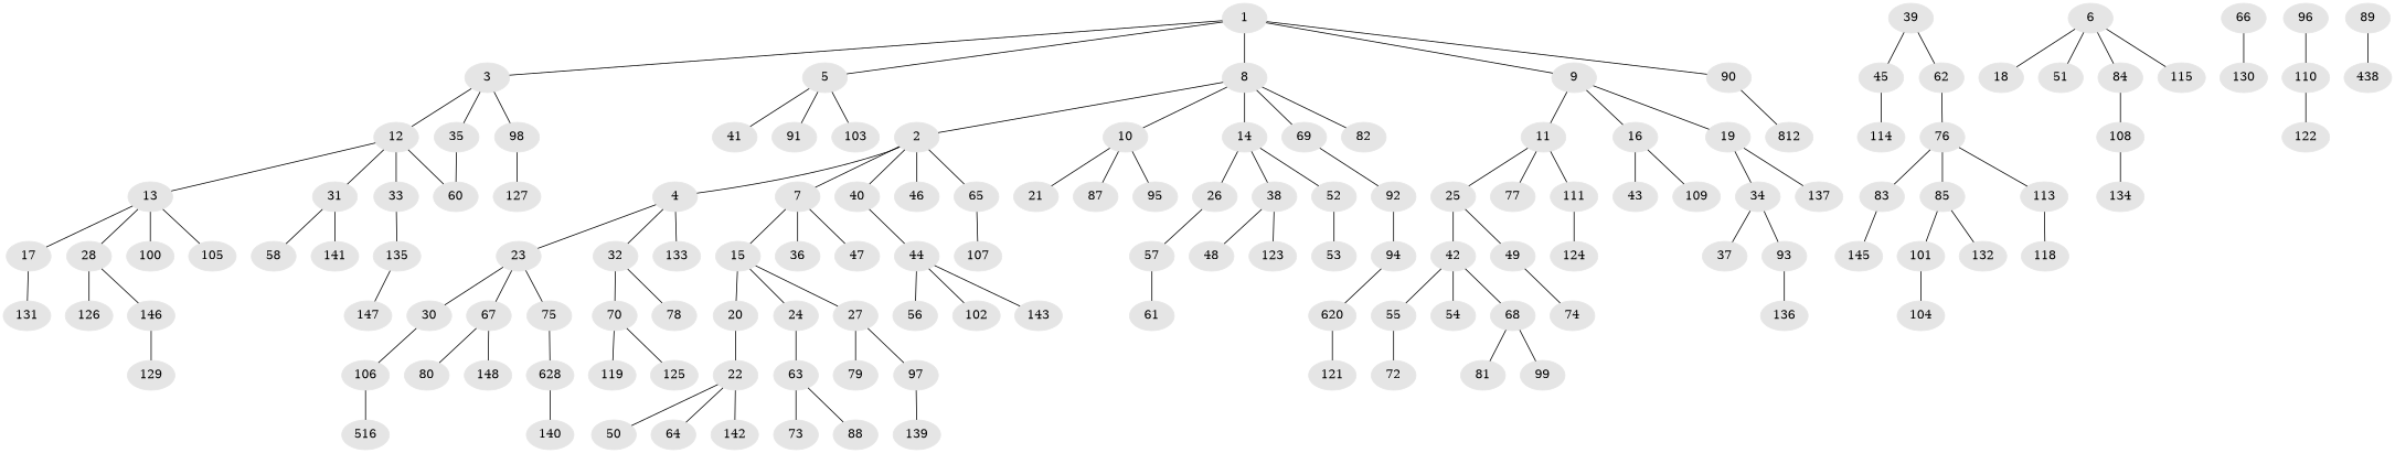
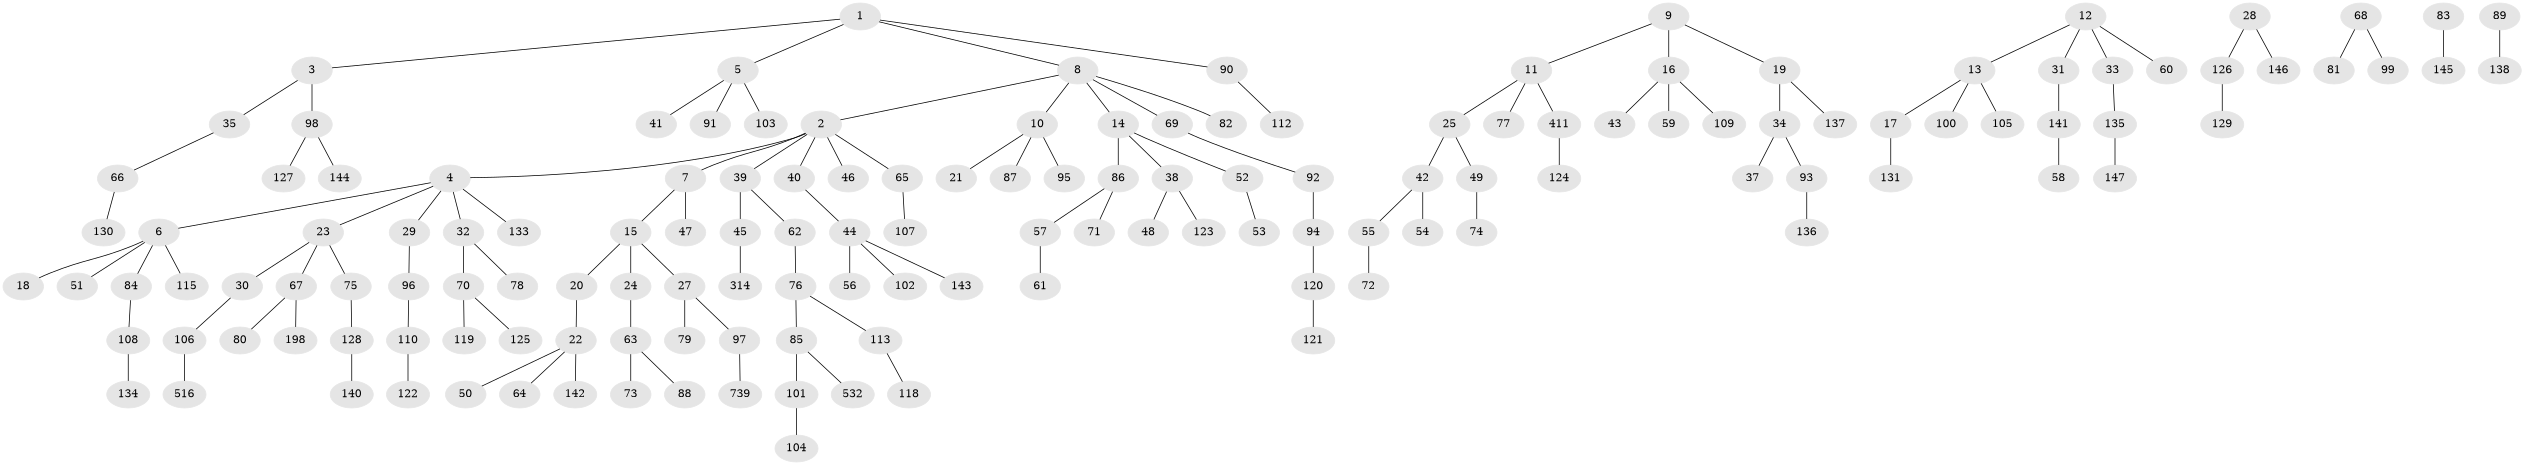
  graph {
    node [color=gray90 style=filled]
    1
    3
    5
    8
    9
    90
    2
    4
    7
    39
    40
    46
    65
    12
    35
    98
    41
    91
    103
    10
    14
    69
    82
    11
    16
    19
-   112 [label=812]
+   112
    6
    23
+   29
    32
    133
    15
-   36
    47
    45
    62
    44
    107
    13
    31
    33
    60
    66
    127
+   144
    18
    51
    84
    115
    30
    67
    75
    96
    70
    78
    108
    20
    24
    27
    21
    87
    95
-   26
+   26 [label=86]
    38
    52
    92
    25
    77
-   111
+   111 [label=411]
    43
+   59
    109
    34
    137
    42
    49
    124
    17
    28
    100
    105
    58
    141
    135
    131
    126
    146
    57
+   71
    48
    123
    53
    22
    63
    79
    97
    37
    93
    50
    64
    142
    106
    80
-   148
-   128 [label=628]
+   148 [label=198]
+   128
    73
    88
    55
    54
    68
    74
    72
    61
-   139
+   139 [label=739]
    129
    110
    n118 [label=516]
    119
    125
    147
    136
    130
-   114
+   114 [label=314]
    76
    56
    102
    143
    81
    99
    83
    85
    113
    94
    140
    145
    101
-   132
+   132 [label=532]
    89
-   138 [label=438]
+   138
    118
    134
    104
-   120 [label=620]
+   120
    121
    122
    1 -- 3
    1 -- 5
    1 -- 8
-   1 -- 9
    1 -- 90
-   3 -- 12
    3 -- 35
    3 -- 98
    5 -- 41
    5 -- 91
    5 -- 103
    8 -- 2
    8 -- 10
    8 -- 14
    8 -- 69
    8 -- 82
    9 -- 11
    9 -- 16
    9 -- 19
    90 -- 112
    2 -- 4
    2 -- 7
+   2 -- 39
    2 -- 40
    2 -- 46
    2 -- 65
+   4 -- 6
    4 -- 23
+   4 -- 29
    4 -- 32
    4 -- 133
    7 -- 15
-   7 -- 36
    7 -- 47
    39 -- 45
    39 -- 62
    40 -- 44
    65 -- 107
    12 -- 13
    12 -- 31
    12 -- 33
    12 -- 60
-   35 -- 60
+   35 -- 66
    98 -- 127
+   98 -- 144
    10 -- 21
    10 -- 87
    10 -- 95
    14 -- 26
    14 -- 38
    14 -- 52
    69 -- 92
    11 -- 25
    11 -- 77
    11 -- 111
    16 -- 43
+   16 -- 59
    16 -- 109
    19 -- 34
    19 -- 137
    6 -- 18
    6 -- 51
    6 -- 84
    6 -- 115
    23 -- 30
    23 -- 67
    23 -- 75
+   29 -- 96
    32 -- 70
    32 -- 78
    15 -- 20
    15 -- 24
    15 -- 27
    45 -- 114
    62 -- 76
    44 -- 56
    44 -- 102
    44 -- 143
    13 -- 17
-   13 -- 28
    13 -- 100
    13 -- 105
-   31 -- 58
+   141 -- 58
    31 -- 141
    33 -- 135
    66 -- 130
    84 -- 108
    30 -- 106
    67 -- 80
    67 -- 148
    75 -- 128
    96 -- 110
    70 -- 119
    70 -- 125
    108 -- 134
    20 -- 22
    24 -- 63
    27 -- 79
    27 -- 97
    26 -- 57
+   26 -- 71
    38 -- 48
    38 -- 123
    52 -- 53
    92 -- 94
    25 -- 42
    25 -- 49
    111 -- 124
    34 -- 37
    34 -- 93
    42 -- 55
    42 -- 54
-   42 -- 68
    49 -- 74
    17 -- 131
    28 -- 126
    28 -- 146
    135 -- 147
-   146 -- 129
+   126 -- 129
    57 -- 61
    22 -- 50
    22 -- 64
    22 -- 142
    63 -- 73
    63 -- 88
    97 -- 139
    93 -- 136
    106 -- n118
    128 -- 140
    55 -- 72
    68 -- 81
    68 -- 99
    110 -- 122
-   76 -- 83
    76 -- 85
    76 -- 113
    83 -- 145
    85 -- 101
    85 -- 132
    113 -- 118
    94 -- 120
    101 -- 104
    89 -- 138
    120 -- 121
  }
